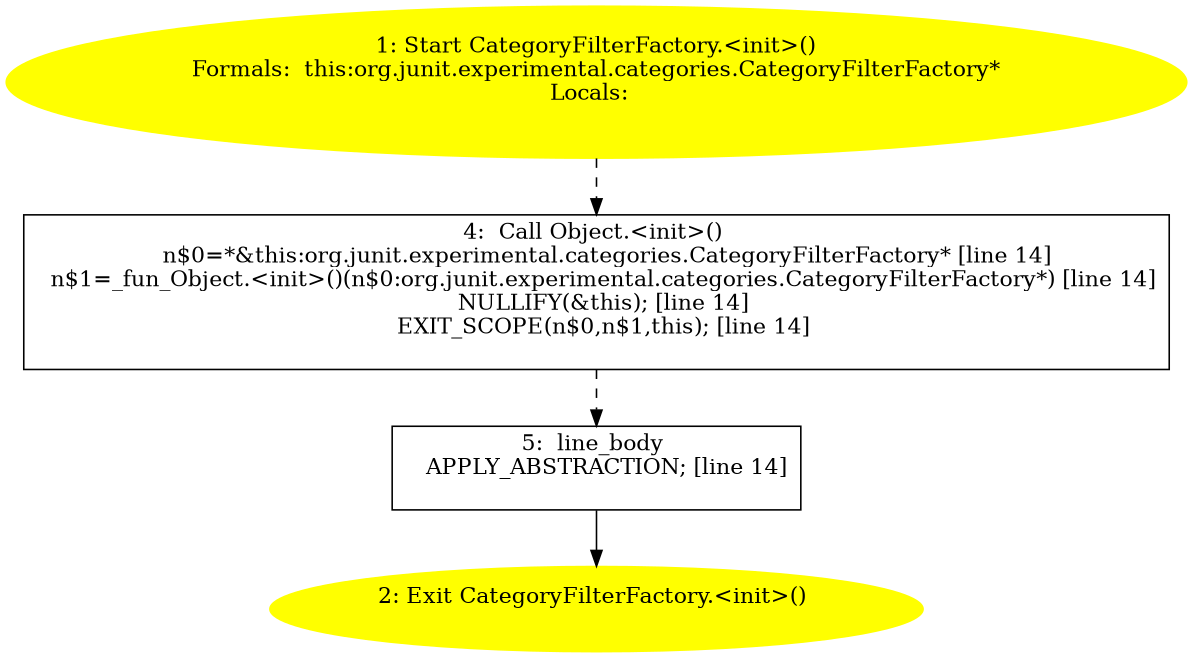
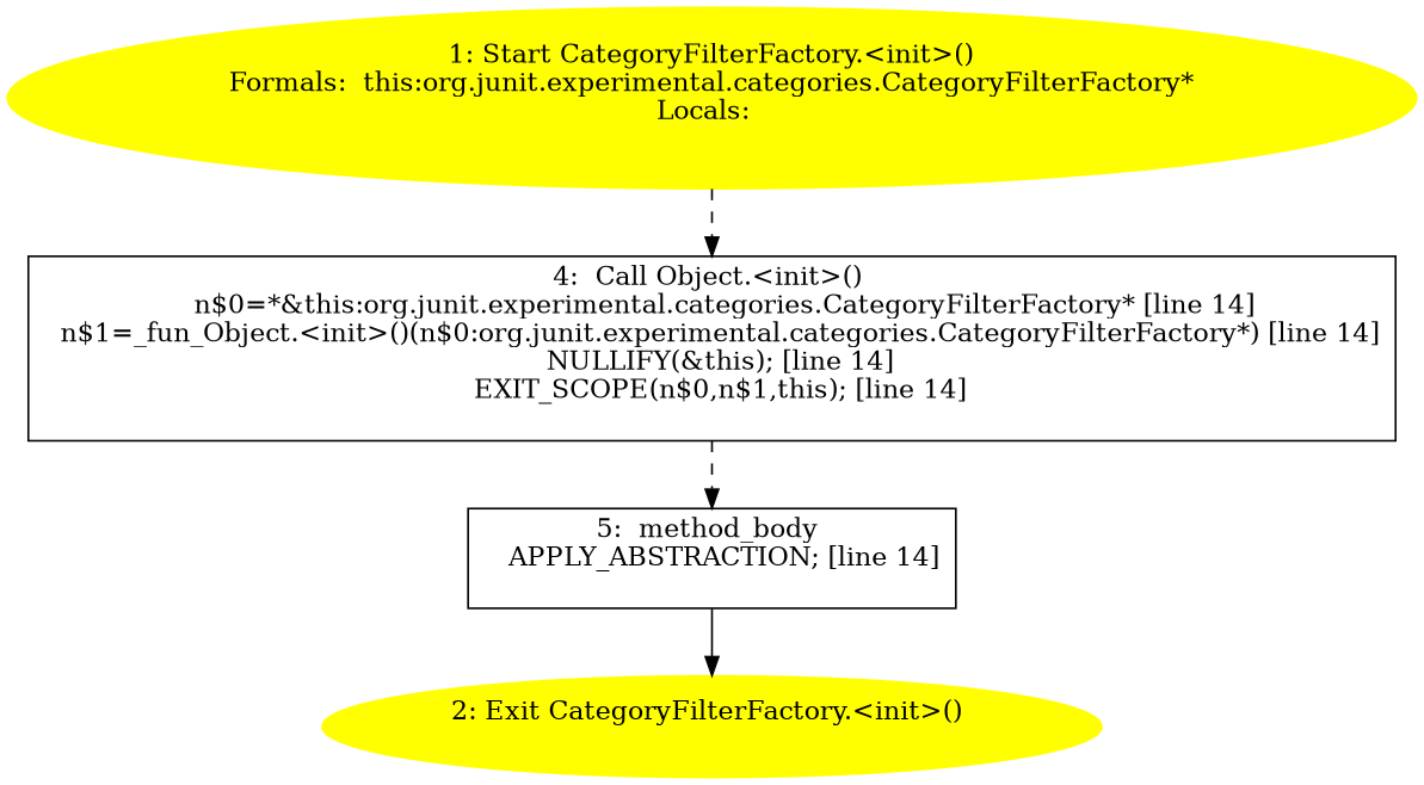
  digraph {
    edge [style=dashed]
    n1 [color=yellow label="1: Start CategoryFilterFactory.<init>()\nFormals:  this:org.junit.experimental.categories.CategoryFilterFactory*\nLocals:  \n  " style=filled]
    n2 [label="4:  Call Object.<init>() \n   n$0=*&this:org.junit.experimental.categories.CategoryFilterFactory* [line 14]\n  n$1=_fun_Object.<init>()(n$0:org.junit.experimental.categories.CategoryFilterFactory*) [line 14]\n  NULLIFY(&this); [line 14]\n  EXIT_SCOPE(n$0,n$1,this); [line 14]\n " shape=box]
-   n3 [label="5:  line_body \n   APPLY_ABSTRACTION; [line 14]\n " shape=box]
+   n3 [label="5:  method_body \n   APPLY_ABSTRACTION; [line 14]\n " shape=box]
    n4 [color=yellow label="2: Exit CategoryFilterFactory.<init>() \n  " style=filled]
    n1 -> n2
    n2 -> n3
    n3 -> n4 [style=solid]
  }
